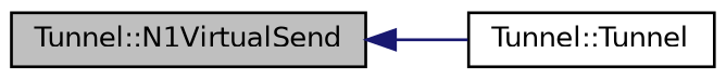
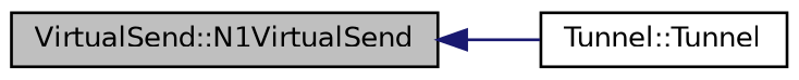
  digraph {
    rankdir=LR
    node [color=black fontname=Helvetica fontsize=10 shape=record style=filled]
-   n1 [fillcolor=grey75 fontcolor=black height=0.2 label="Tunnel::N1VirtualSend" width=0.4]
+   n1 [fillcolor=grey75 fontcolor=black height=0.2 label="VirtualSend::N1VirtualSend" width=0.4]
    n2 [fillcolor=white height=0.2 label="Tunnel::Tunnel" width=0.4]
    n1 -> n2 [color=midnightblue dir=back fontname=Helvetica fontsize=10 labelfontname=Helvetica labelfontsize=10 style=solid]
  }
